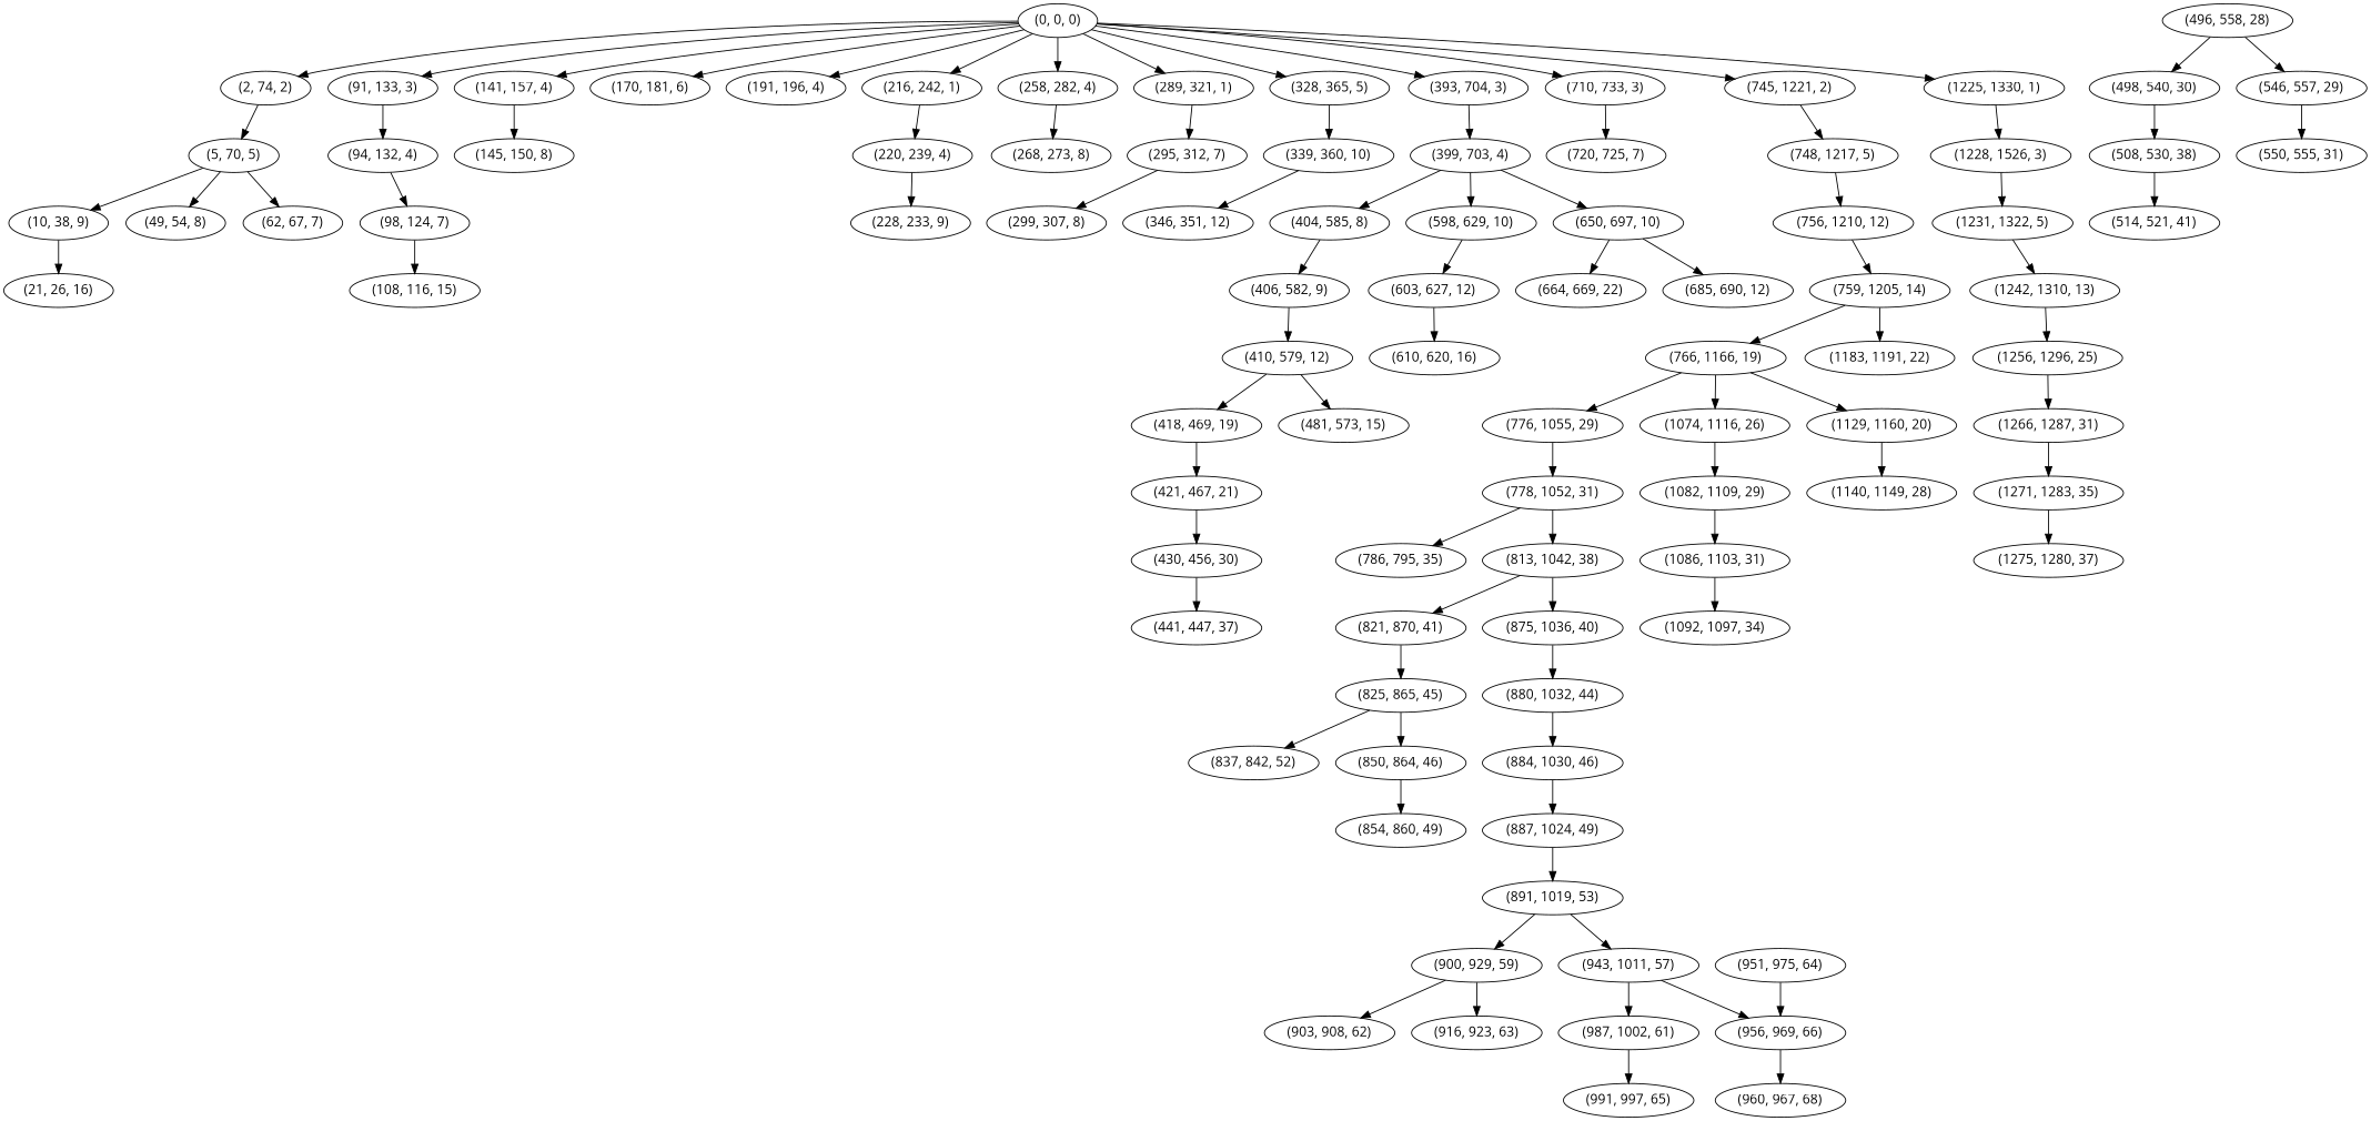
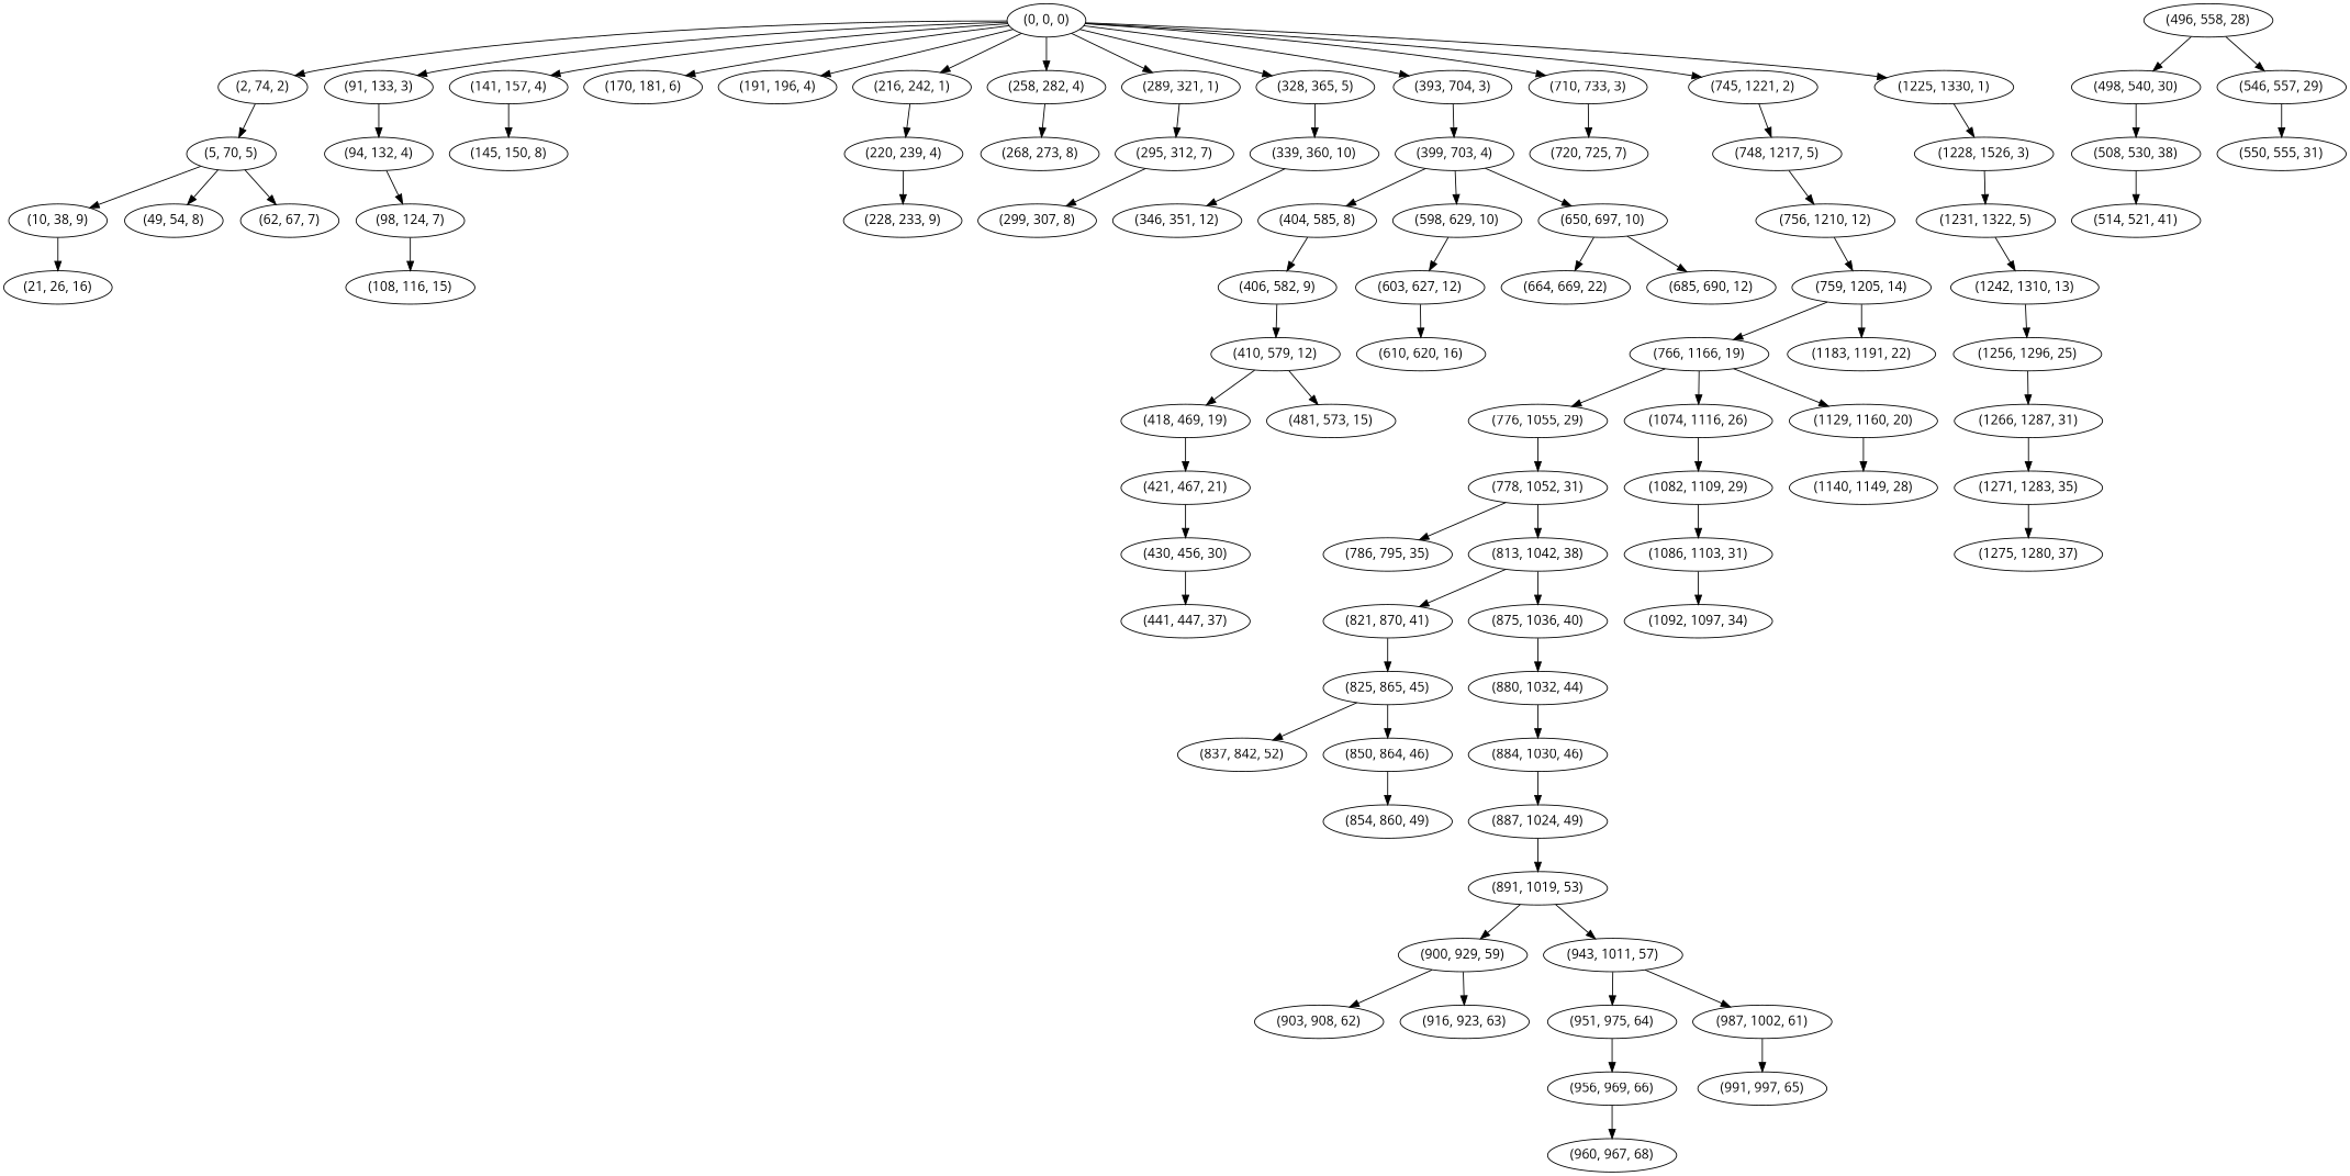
  digraph {
    fontname="Open Sans"
    node [fontname="Open Sans"]
    edge [fontname="Open Sans"]
    "(0, 0, 0)"
    "(2, 74, 2)"
    "(91, 133, 3)"
    "(141, 157, 4)"
    "(170, 181, 6)"
    "(191, 196, 4)"
    "(216, 242, 1)"
    "(258, 282, 4)"
    "(289, 321, 1)"
    "(328, 365, 5)"
    "(393, 704, 3)"
    "(710, 733, 3)"
    "(745, 1221, 2)"
    "(1225, 1330, 1)"
    "(5, 70, 5)"
    "(94, 132, 4)"
    "(145, 150, 8)"
    "(220, 239, 4)"
    "(268, 273, 8)"
    "(295, 312, 7)"
    "(339, 360, 10)"
    "(399, 703, 4)"
    "(720, 725, 7)"
    "(748, 1217, 5)"
    n25 [label="(1228, 1526, 3)"]
    "(10, 38, 9)"
    "(49, 54, 8)"
    "(62, 67, 7)"
    "(21, 26, 16)"
    "(98, 124, 7)"
    "(108, 116, 15)"
    "(228, 233, 9)"
    "(299, 307, 8)"
    "(346, 351, 12)"
    "(404, 585, 8)"
    "(598, 629, 10)"
    "(650, 697, 10)"
    "(406, 582, 9)"
    "(603, 627, 12)"
    "(664, 669, 22)"
    "(685, 690, 12)"
    "(410, 579, 12)"
    "(418, 469, 19)"
    "(481, 573, 15)"
    "(421, 467, 21)"
    "(430, 456, 30)"
    "(441, 447, 37)"
    "(496, 558, 28)"
    "(498, 540, 30)"
    "(546, 557, 29)"
    "(508, 530, 38)"
    "(550, 555, 31)"
    "(514, 521, 41)"
    "(610, 620, 16)"
    "(756, 1210, 12)"
    "(759, 1205, 14)"
    "(766, 1166, 19)"
    "(1183, 1191, 22)"
    "(776, 1055, 29)"
    "(1074, 1116, 26)"
    "(1129, 1160, 20)"
    "(778, 1052, 31)"
    "(1082, 1109, 29)"
    "(1140, 1149, 28)"
    "(786, 795, 35)"
    "(813, 1042, 38)"
    "(821, 870, 41)"
    "(875, 1036, 40)"
    "(825, 865, 45)"
    "(880, 1032, 44)"
    "(837, 842, 52)"
    "(850, 864, 46)"
    "(854, 860, 49)"
    "(884, 1030, 46)"
    "(887, 1024, 49)"
    "(891, 1019, 53)"
    "(900, 929, 59)"
    "(943, 1011, 57)"
    "(903, 908, 62)"
    "(916, 923, 63)"
    "(951, 975, 64)"
    "(987, 1002, 61)"
    "(956, 969, 66)"
    "(991, 997, 65)"
    "(960, 967, 68)"
    "(1086, 1103, 31)"
    "(1092, 1097, 34)"
    "(1231, 1322, 5)"
    "(1242, 1310, 13)"
    "(1256, 1296, 25)"
    "(1266, 1287, 31)"
    "(1271, 1283, 35)"
    "(1275, 1280, 37)"
    "(0, 0, 0)" -> "(2, 74, 2)"
    "(0, 0, 0)" -> "(91, 133, 3)"
    "(0, 0, 0)" -> "(141, 157, 4)"
    "(0, 0, 0)" -> "(170, 181, 6)"
    "(0, 0, 0)" -> "(191, 196, 4)"
    "(0, 0, 0)" -> "(216, 242, 1)"
    "(0, 0, 0)" -> "(258, 282, 4)"
    "(0, 0, 0)" -> "(289, 321, 1)"
    "(0, 0, 0)" -> "(328, 365, 5)"
    "(0, 0, 0)" -> "(393, 704, 3)"
    "(0, 0, 0)" -> "(710, 733, 3)"
    "(0, 0, 0)" -> "(745, 1221, 2)"
    "(0, 0, 0)" -> "(1225, 1330, 1)"
    "(2, 74, 2)" -> "(5, 70, 5)"
    "(91, 133, 3)" -> "(94, 132, 4)"
    "(141, 157, 4)" -> "(145, 150, 8)"
    "(216, 242, 1)" -> "(220, 239, 4)"
    "(258, 282, 4)" -> "(268, 273, 8)"
    "(289, 321, 1)" -> "(295, 312, 7)"
    "(328, 365, 5)" -> "(339, 360, 10)"
    "(393, 704, 3)" -> "(399, 703, 4)"
    "(710, 733, 3)" -> "(720, 725, 7)"
    "(745, 1221, 2)" -> "(748, 1217, 5)"
    "(1225, 1330, 1)" -> n25
    "(5, 70, 5)" -> "(10, 38, 9)"
    "(5, 70, 5)" -> "(49, 54, 8)"
    "(5, 70, 5)" -> "(62, 67, 7)"
    "(94, 132, 4)" -> "(98, 124, 7)"
    "(220, 239, 4)" -> "(228, 233, 9)"
    "(295, 312, 7)" -> "(299, 307, 8)"
    "(339, 360, 10)" -> "(346, 351, 12)"
    "(399, 703, 4)" -> "(404, 585, 8)"
    "(399, 703, 4)" -> "(598, 629, 10)"
    "(399, 703, 4)" -> "(650, 697, 10)"
    "(748, 1217, 5)" -> "(756, 1210, 12)"
    n25 -> "(1231, 1322, 5)"
    "(10, 38, 9)" -> "(21, 26, 16)"
    "(98, 124, 7)" -> "(108, 116, 15)"
    "(404, 585, 8)" -> "(406, 582, 9)"
    "(598, 629, 10)" -> "(603, 627, 12)"
    "(650, 697, 10)" -> "(664, 669, 22)"
    "(650, 697, 10)" -> "(685, 690, 12)"
    "(406, 582, 9)" -> "(410, 579, 12)"
    "(603, 627, 12)" -> "(610, 620, 16)"
    "(410, 579, 12)" -> "(418, 469, 19)"
    "(410, 579, 12)" -> "(481, 573, 15)"
    "(418, 469, 19)" -> "(421, 467, 21)"
    "(421, 467, 21)" -> "(430, 456, 30)"
    "(430, 456, 30)" -> "(441, 447, 37)"
    "(496, 558, 28)" -> "(498, 540, 30)"
    "(496, 558, 28)" -> "(546, 557, 29)"
    "(498, 540, 30)" -> "(508, 530, 38)"
    "(546, 557, 29)" -> "(550, 555, 31)"
    "(508, 530, 38)" -> "(514, 521, 41)"
    "(756, 1210, 12)" -> "(759, 1205, 14)"
    "(759, 1205, 14)" -> "(766, 1166, 19)"
    "(759, 1205, 14)" -> "(1183, 1191, 22)"
    "(766, 1166, 19)" -> "(776, 1055, 29)"
    "(766, 1166, 19)" -> "(1074, 1116, 26)"
    "(766, 1166, 19)" -> "(1129, 1160, 20)"
    "(776, 1055, 29)" -> "(778, 1052, 31)"
    "(1074, 1116, 26)" -> "(1082, 1109, 29)"
    "(1129, 1160, 20)" -> "(1140, 1149, 28)"
    "(778, 1052, 31)" -> "(786, 795, 35)"
    "(778, 1052, 31)" -> "(813, 1042, 38)"
    "(1082, 1109, 29)" -> "(1086, 1103, 31)"
    "(813, 1042, 38)" -> "(821, 870, 41)"
    "(813, 1042, 38)" -> "(875, 1036, 40)"
    "(821, 870, 41)" -> "(825, 865, 45)"
    "(875, 1036, 40)" -> "(880, 1032, 44)"
    "(825, 865, 45)" -> "(837, 842, 52)"
    "(825, 865, 45)" -> "(850, 864, 46)"
    "(880, 1032, 44)" -> "(884, 1030, 46)"
    "(850, 864, 46)" -> "(854, 860, 49)"
    "(884, 1030, 46)" -> "(887, 1024, 49)"
    "(887, 1024, 49)" -> "(891, 1019, 53)"
    "(891, 1019, 53)" -> "(900, 929, 59)"
    "(891, 1019, 53)" -> "(943, 1011, 57)"
    "(900, 929, 59)" -> "(903, 908, 62)"
    "(900, 929, 59)" -> "(916, 923, 63)"
-   "(943, 1011, 57)" -> "(956, 969, 66)"
+   "(943, 1011, 57)" -> "(951, 975, 64)"
    "(943, 1011, 57)" -> "(987, 1002, 61)"
    "(951, 975, 64)" -> "(956, 969, 66)"
    "(987, 1002, 61)" -> "(991, 997, 65)"
    "(956, 969, 66)" -> "(960, 967, 68)"
    "(1086, 1103, 31)" -> "(1092, 1097, 34)"
    "(1231, 1322, 5)" -> "(1242, 1310, 13)"
    "(1242, 1310, 13)" -> "(1256, 1296, 25)"
    "(1256, 1296, 25)" -> "(1266, 1287, 31)"
    "(1266, 1287, 31)" -> "(1271, 1283, 35)"
    "(1271, 1283, 35)" -> "(1275, 1280, 37)"
  }
